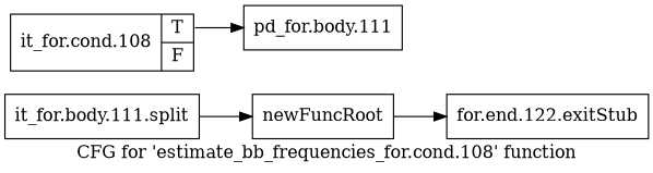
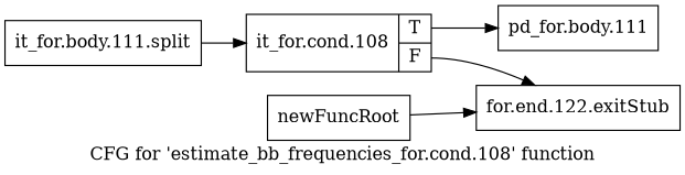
  digraph {
    label="CFG for 'estimate_bb_frequencies_for.cond.108' function"
    rankdir=LR
    node [shape=record]
    n1 [label="{newFuncRoot}"]
    n2 [label="{for.end.122.exitStub}"]
    n3 [label="{it_for.cond.108|{<s0>T|<s1>F}}"]
    n4 [label="{pd_for.body.111}"]
    n5 [label="{it_for.body.111.split}"]
    n1 -> n2
+   n3 -> n2 [tailport=s1]
    n3 -> n4 [tailport=s0]
-   n5 -> n1
+   n5 -> n3
  }
